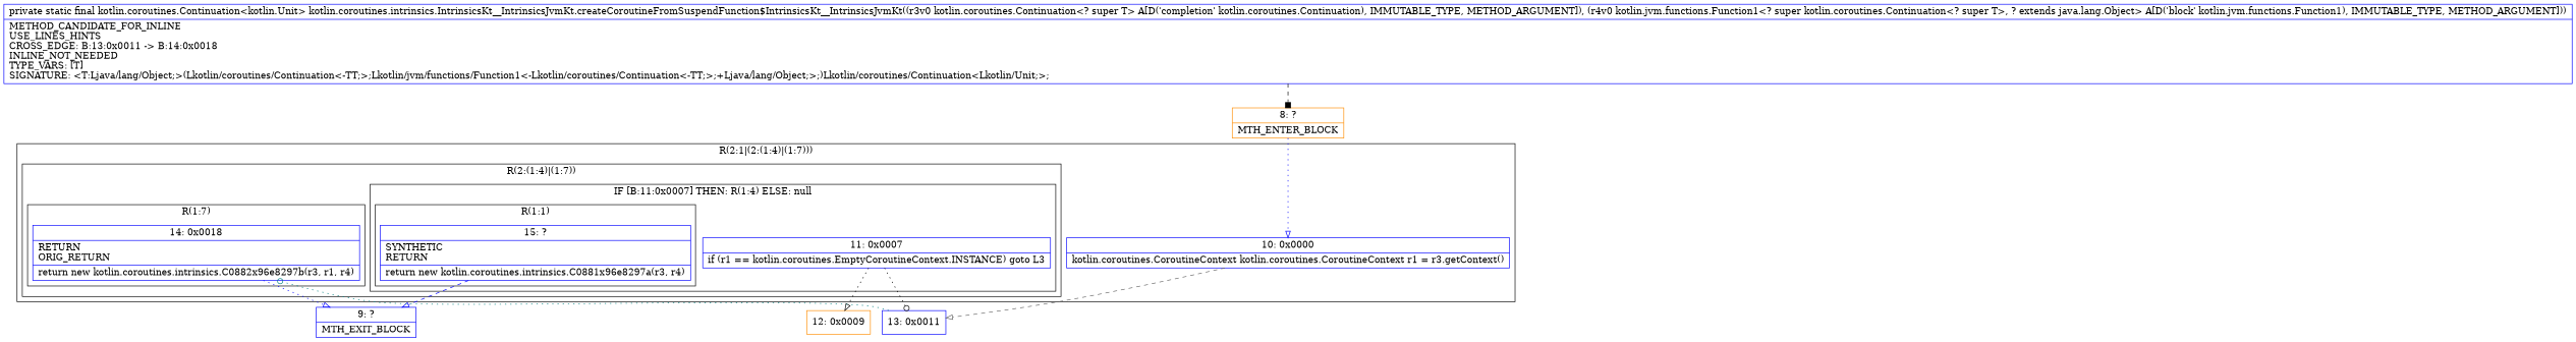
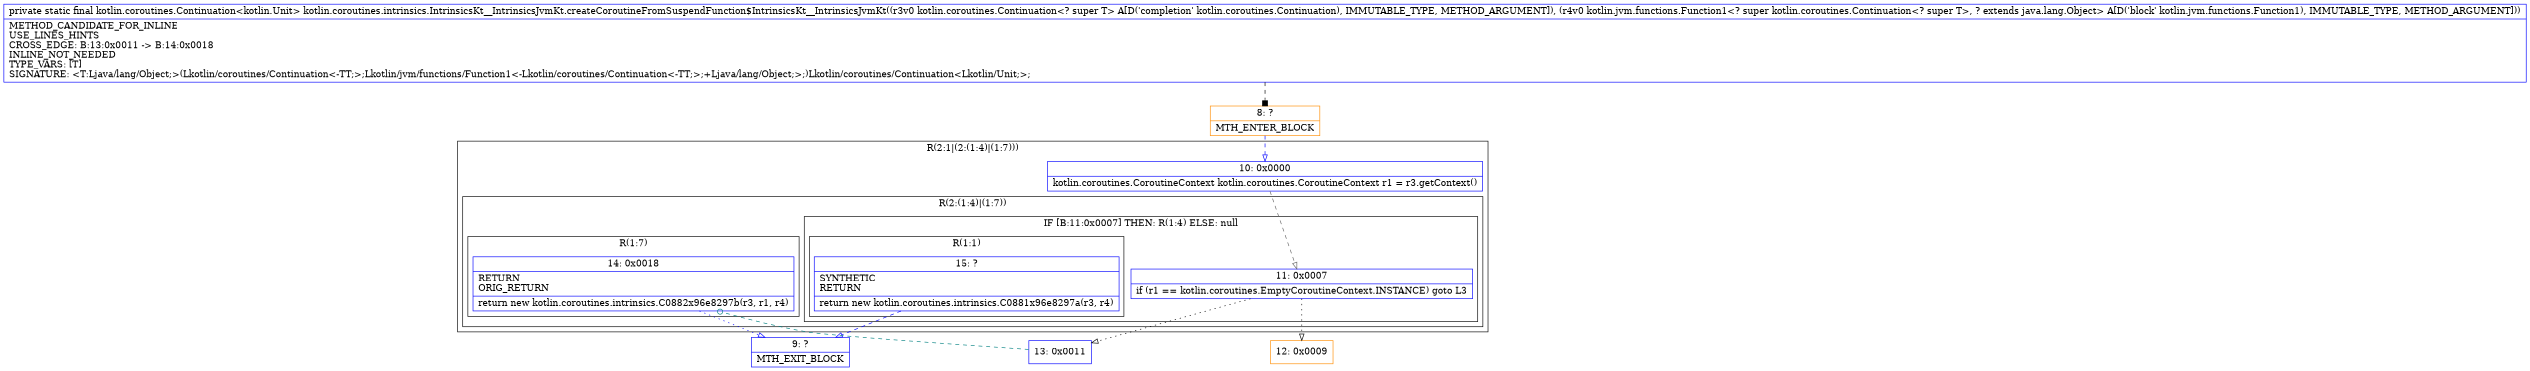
  digraph {
    node [color=blue shape=record]
    edge [arrowhead=onormal color=blue style=dashed]
    n1 [label="{15\:\ ?|SYNTHETIC\lRETURN\l|return new kotlin.coroutines.intrinsics.C0881x96e8297a(r3, r4)\l}"]
    n2 [label="{11\:\ 0x0007|if (r1 == kotlin.coroutines.EmptyCoroutineContext.INSTANCE) goto L3\l}"]
    n3 [label="{14\:\ 0x0018|RETURN\lORIG_RETURN\l|return new kotlin.coroutines.intrinsics.C0882x96e8297b(r3, r1, r4)\l}"]
    n4 [label="{10\:\ 0x0000|kotlin.coroutines.CoroutineContext kotlin.coroutines.CoroutineContext r1 = r3.getContext()\l}"]
    n5 [label="{9\:\ ?|MTH_EXIT_BLOCK\l}"]
    n6 [color=darkorange label="{12\:\ 0x0009}"]
    n7 [label="{13\:\ 0x0011}"]
    n8 [color=darkorange label="{8\:\ ?|MTH_ENTER_BLOCK\l}"]
    n9 [label="{private static final kotlin.coroutines.Continuation\<kotlin.Unit\> kotlin.coroutines.intrinsics.IntrinsicsKt__IntrinsicsJvmKt.createCoroutineFromSuspendFunction$IntrinsicsKt__IntrinsicsJvmKt((r3v0 kotlin.coroutines.Continuation\<? super T\> A[D('completion' kotlin.coroutines.Continuation), IMMUTABLE_TYPE, METHOD_ARGUMENT]), (r4v0 kotlin.jvm.functions.Function1\<? super kotlin.coroutines.Continuation\<? super T\>, ? extends java.lang.Object\> A[D('block' kotlin.jvm.functions.Function1), IMMUTABLE_TYPE, METHOD_ARGUMENT]))  | METHOD_CANDIDATE_FOR_INLINE\lUSE_LINES_HINTS\lCROSS_EDGE: B:13:0x0011 \-\> B:14:0x0018\lINLINE_NOT_NEEDED\lTYPE_VARS: [T]\lSIGNATURE: \<T:Ljava\/lang\/Object;\>(Lkotlin\/coroutines\/Continuation\<\-TT;\>;Lkotlin\/jvm\/functions\/Function1\<\-Lkotlin\/coroutines\/Continuation\<\-TT;\>;+Ljava\/lang\/Object;\>;)Lkotlin\/coroutines\/Continuation\<Lkotlin\/Unit;\>;\l}"]
    subgraph cluster_1 {
      label="R(2:1|(2:(1:4)|(1:7)))"
      n4
      subgraph cluster_2 {
        label="R(2:(1:4)|(1:7))"
        subgraph cluster_3 {
          label="IF [B:11:0x0007] THEN: R(1:4) ELSE: null"
          n2
          subgraph cluster_4 {
            label="R(1:1)"
            n1
          }
        }
        subgraph cluster_5 {
          label="R(1:7)"
          n3
        }
      }
    }
    n1 -> n5
    n2 -> n6 [color=black style=dotted]
-   n2 -> n7 [arrowhead=odot color=black style=dotted]
+   n2 -> n7 [color=black style=dotted]
    n3 -> n5 [style=dotted]
-   n4 -> n7 [color=gray40]
-   n7 -> n3 [arrowhead=odot color=teal style=dotted]
-   n8 -> n4 [style=dotted]
+   n4 -> n2 [color=gray40]
+   n7 -> n3 [arrowhead=odot color=teal]
+   n8 -> n4
    n9 -> n8 [arrowhead=box color=black]
  }
